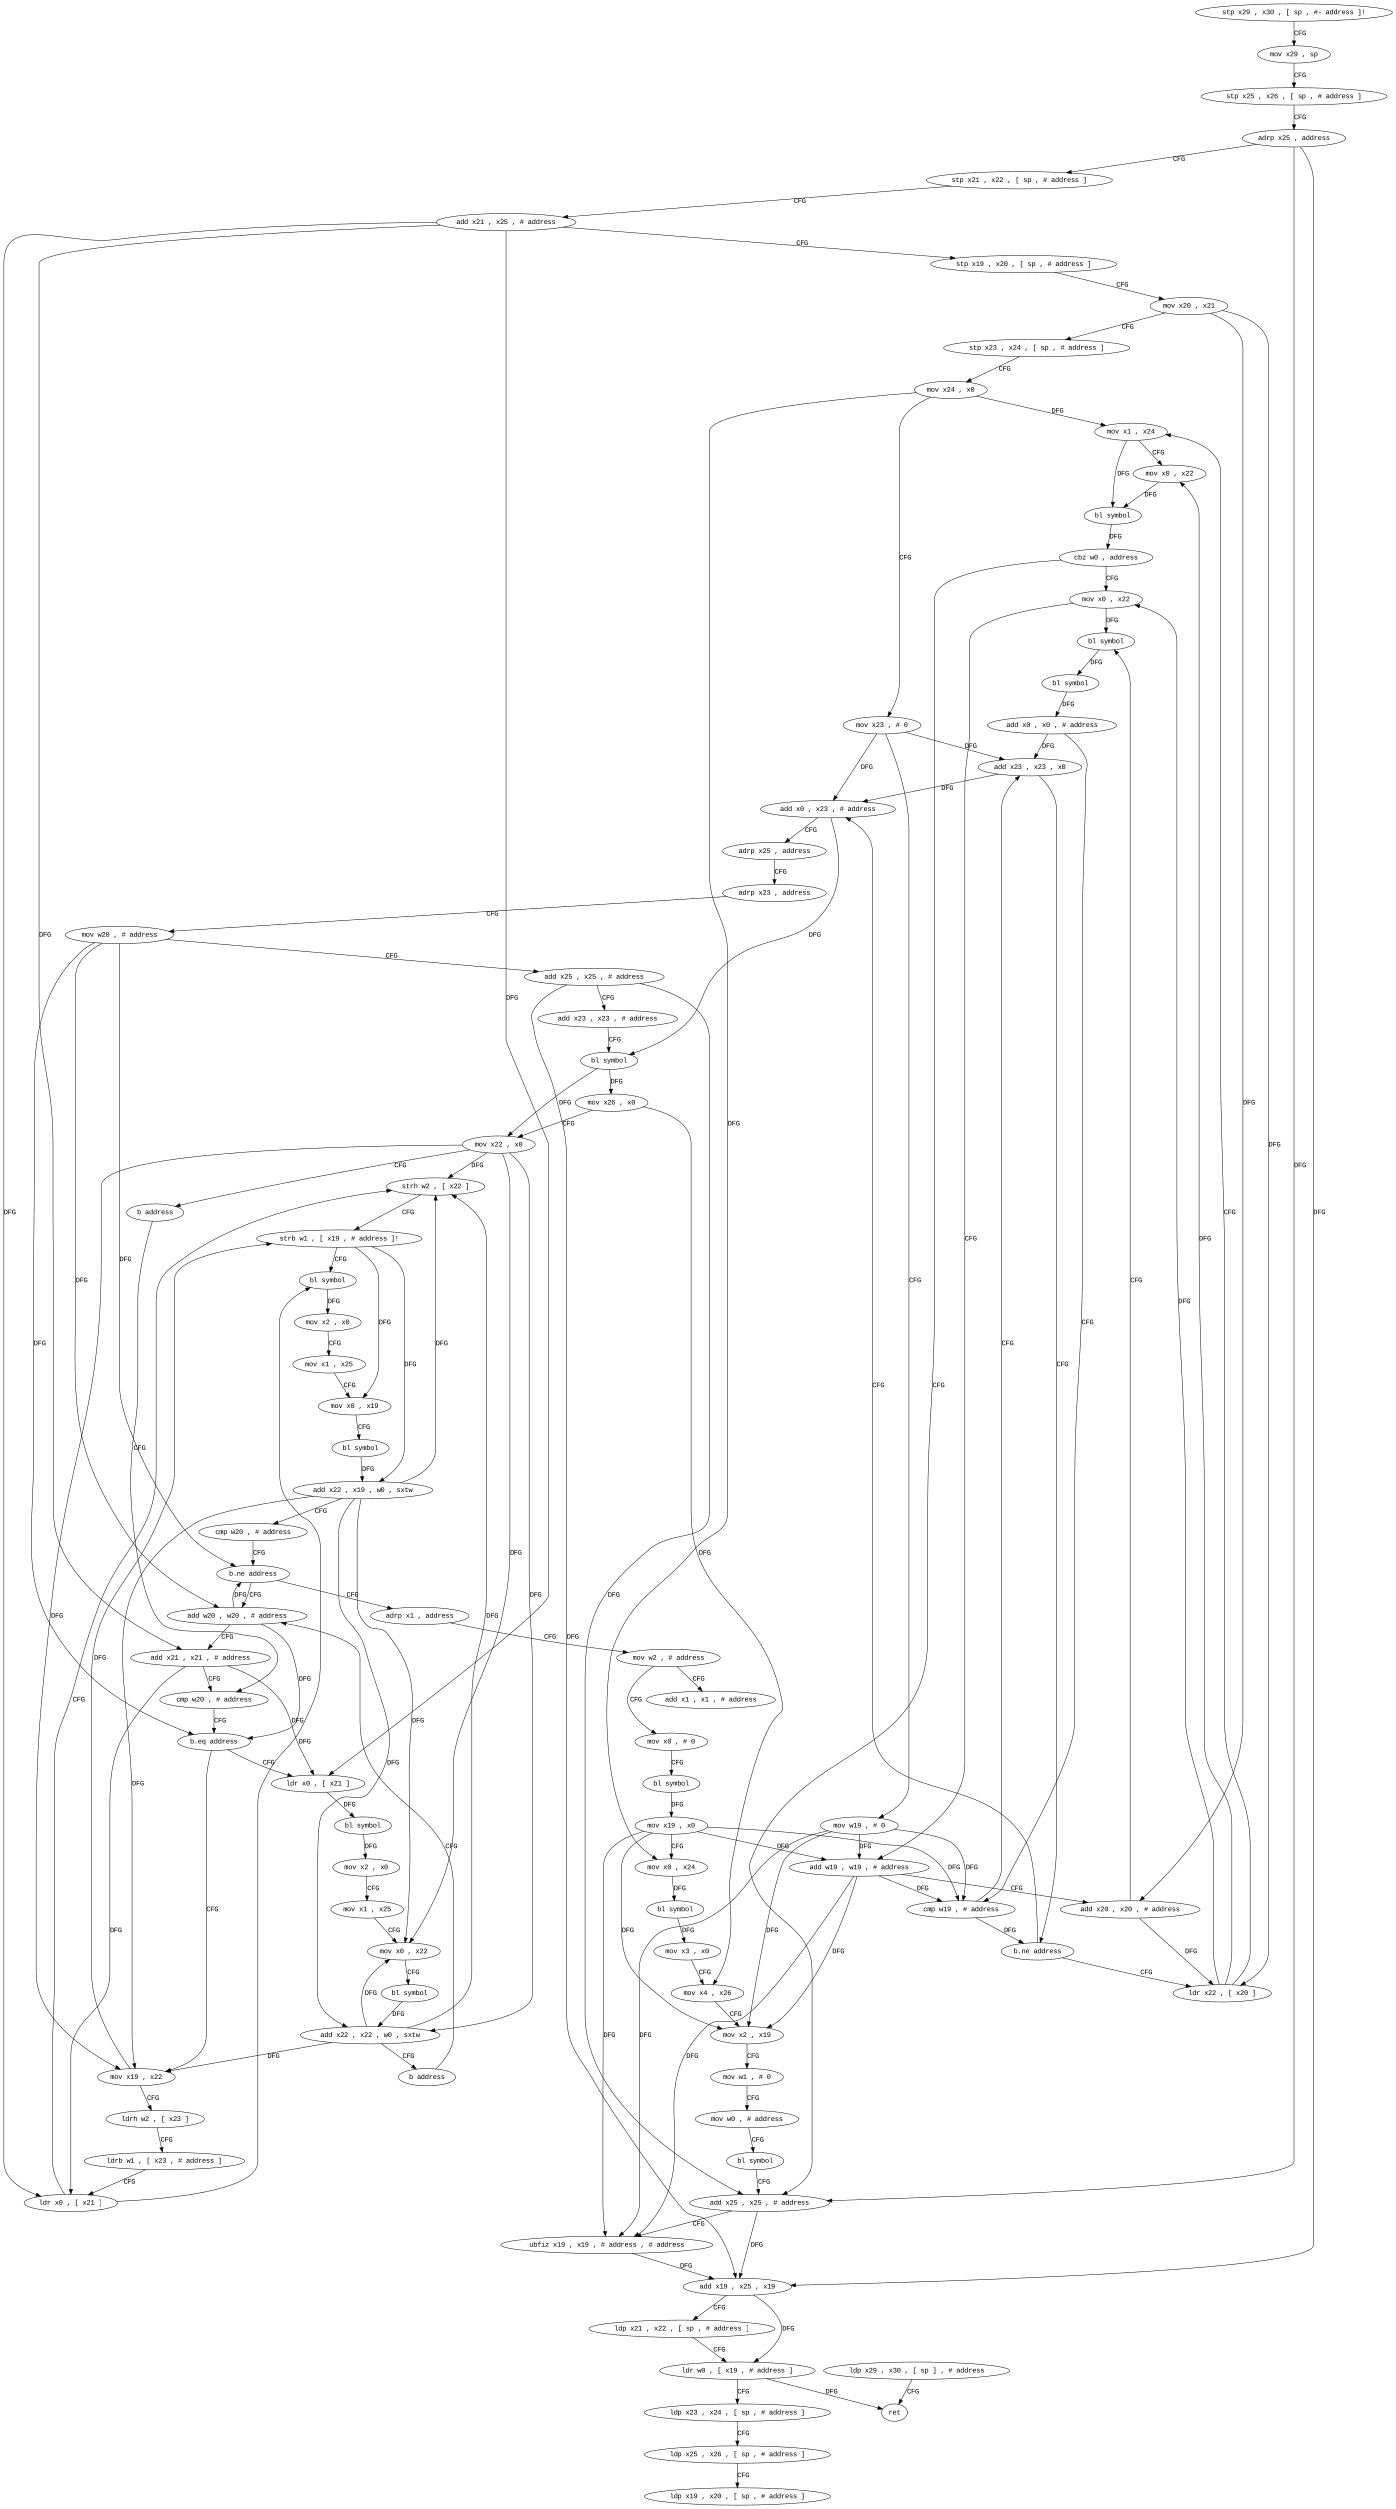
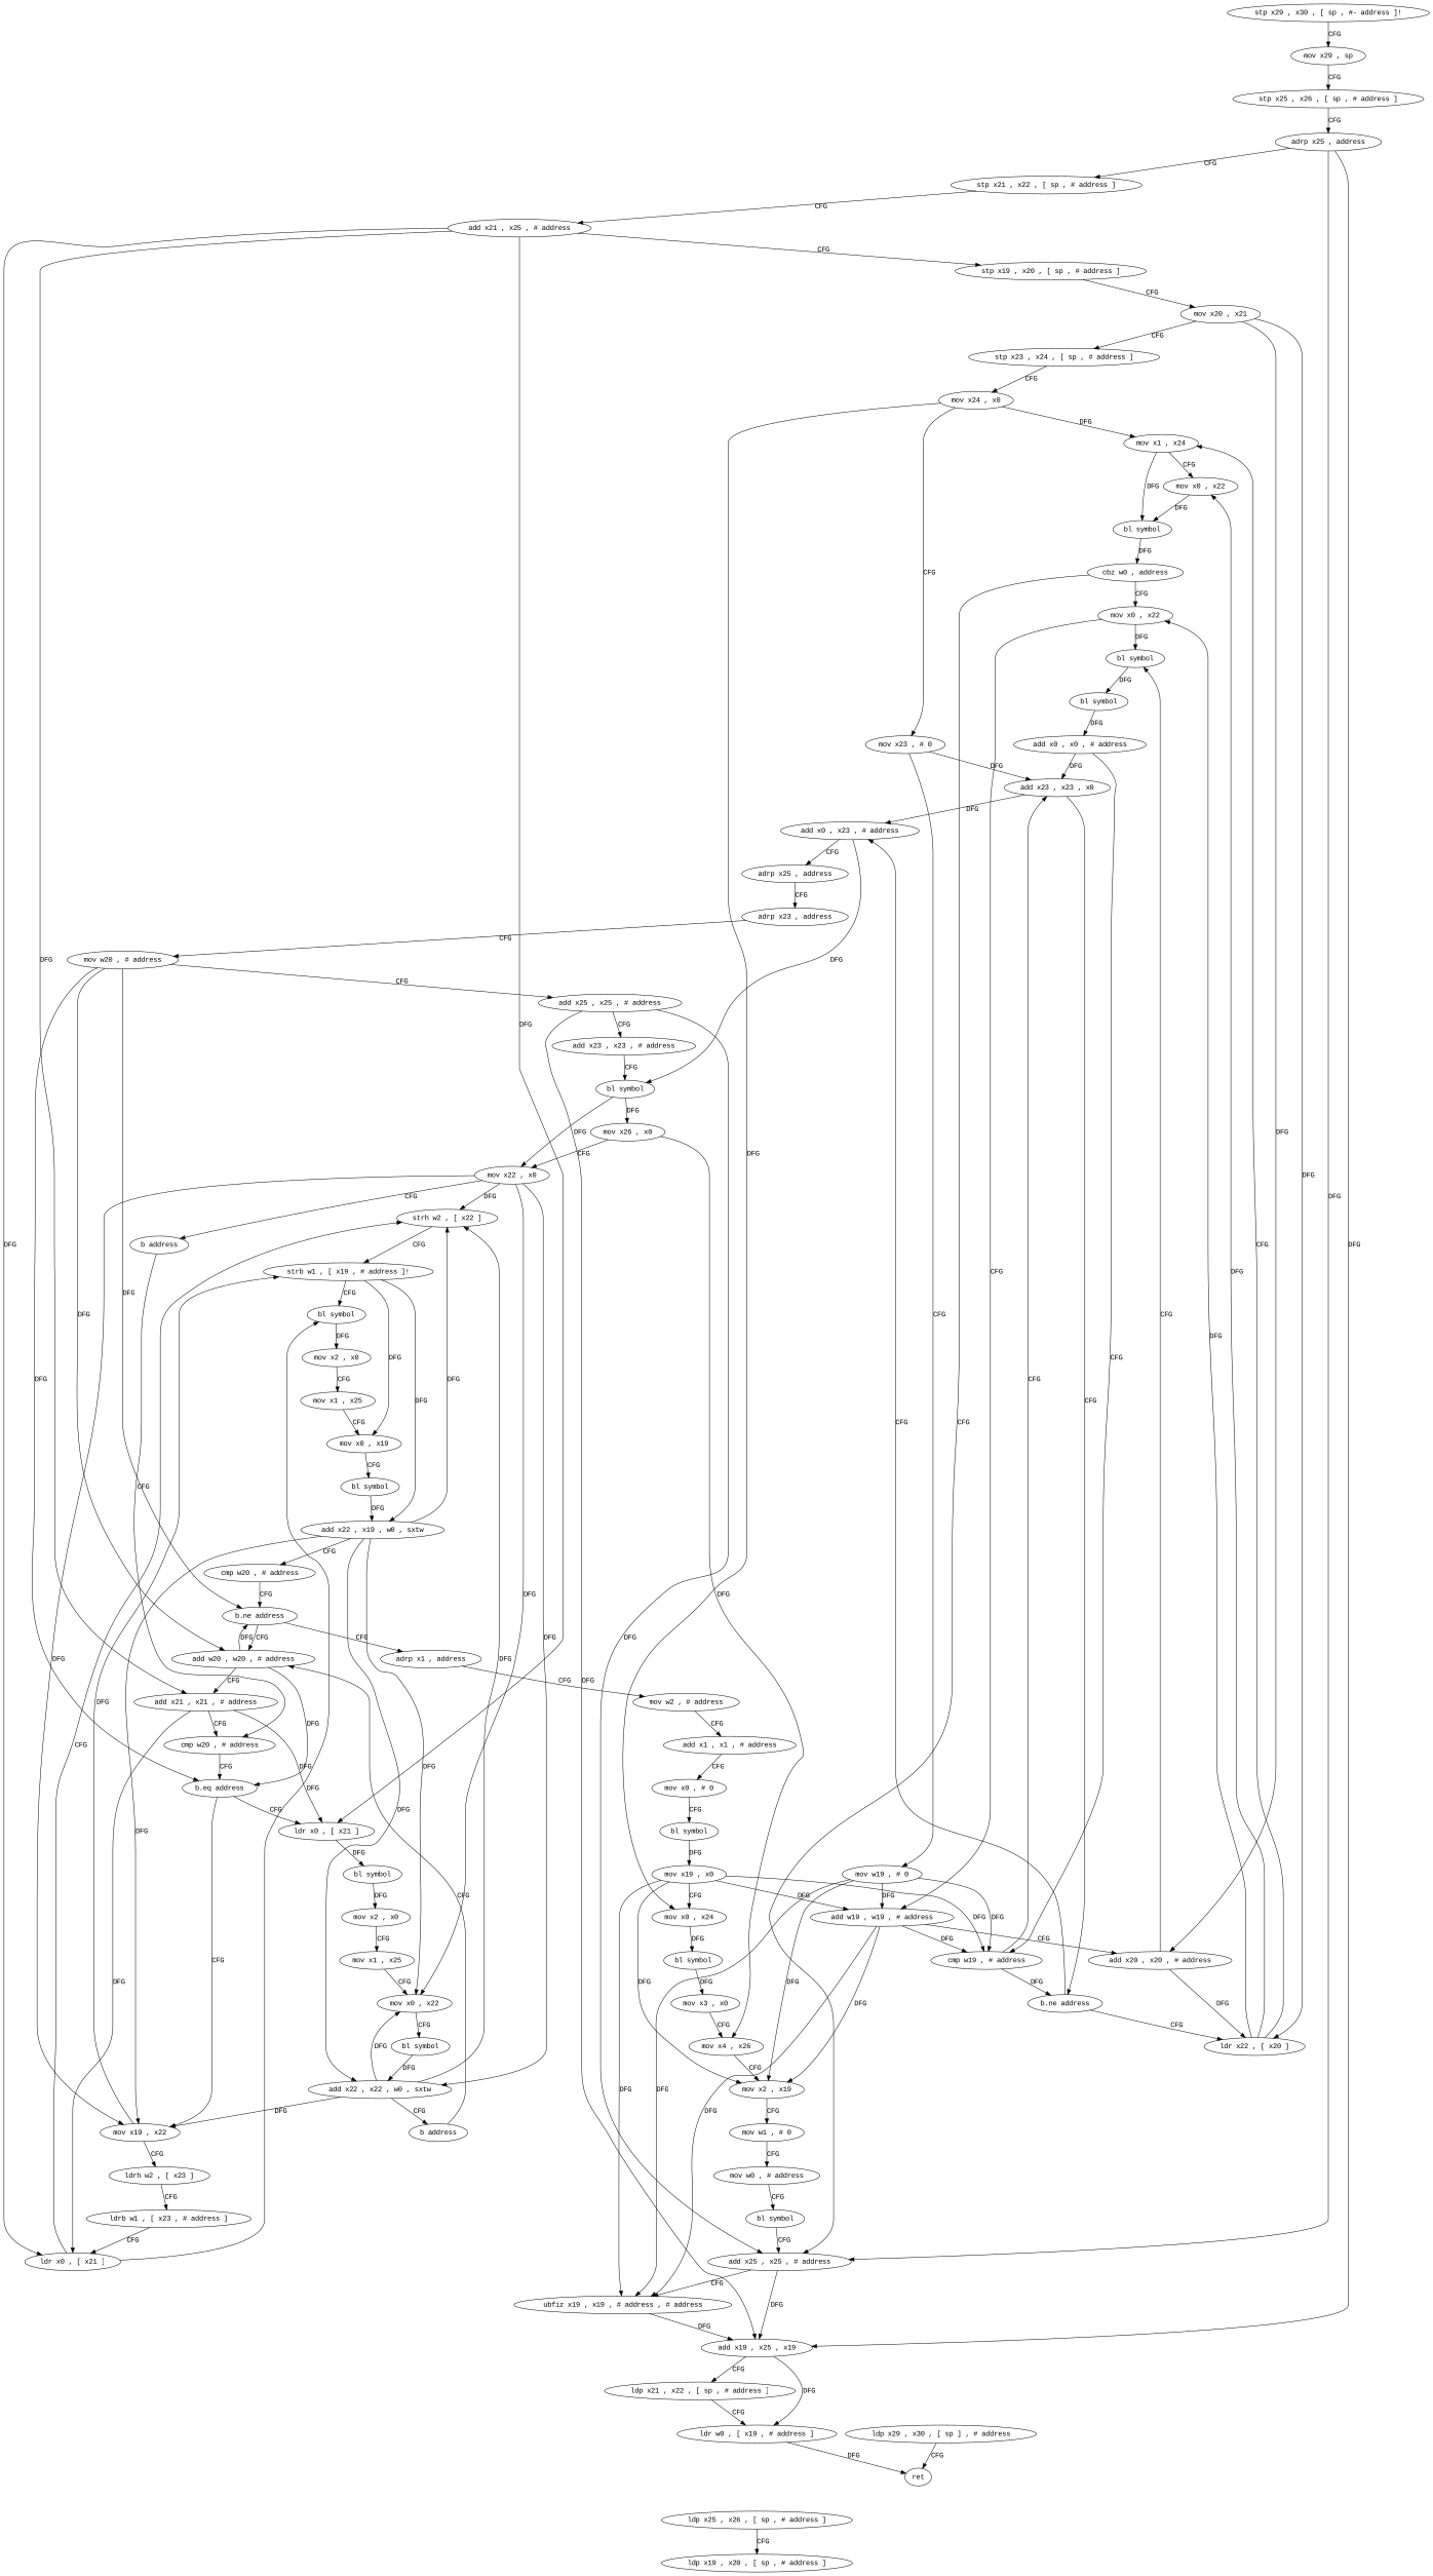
  digraph {
    fontname="Liberation Mono"
    node [fontname="Liberation Mono"]
    edge [fontname="Liberation Mono"]
    n1 [label="stp x29 , x30 , [ sp , #- address ]!"]
    n2 [label="mov x29 , sp"]
    n3 [label="stp x25 , x26 , [ sp , # address ]"]
    n4 [label="adrp x25 , address"]
    n5 [label="stp x21 , x22 , [ sp , # address ]"]
    n6 [label="add x25 , x25 , # address"]
    n7 [label="add x19 , x25 , x19"]
    n8 [label="add x21 , x25 , # address"]
    n9 [label="ubfiz x19 , x19 , # address , # address"]
    n10 [label="ldp x21 , x22 , [ sp , # address ]"]
    n11 [label="ldr w0 , [ x19 , # address ]"]
    n12 [label="stp x19 , x20 , [ sp , # address ]"]
    n13 [label="ldr x0 , [ x21 ]"]
    n14 [label="ldr x0 , [ x21 ]"]
    n15 [label="add x21 , x21 , # address"]
    n16 [label="mov x20 , x21"]
    n17 [label="bl symbol"]
    n18 [label="strh w2 , [ x22 ]"]
    n19 [label="bl symbol"]
    n20 [label="cmp w20 , # address"]
    n21 [label="stp x23 , x24 , [ sp , # address ]"]
    n22 [label="ldr x22 , [ x20 ]"]
    n23 [label="add x20 , x20 , # address"]
    n24 [label="mov x24 , x0"]
    n25 [label="mov x1 , x24"]
    n26 [label="mov x0 , x22"]
    n27 [label="mov x0 , x22"]
    n28 [label="bl symbol"]
    n29 [label="mov x23 , # 0"]
    n30 [label="mov x0 , x24"]
    n31 [label="mov w19 , # 0"]
    n32 [label="add x23 , x23 , x0"]
    n33 [label="add x0 , x23 , # address"]
    n34 [label="bl symbol"]
    n35 [label="bl symbol"]
    n36 [label="add w19 , w19 , # address"]
    n37 [label="cmp w19 , # address"]
    n38 [label="mov x2 , x19"]
    n39 [label="b.ne address"]
    n40 [label="adrp x25 , address"]
    n41 [label="bl symbol"]
    n42 [label="mov w1 , # 0"]
-   n43 [label="ldp x23 , x24 , [ sp , # address ]"]
    n44 [label=ret]
    n45 [label="ldp x25 , x26 , [ sp , # address ]"]
    n46 [label="ldp x19 , x20 , [ sp , # address ]"]
    n47 [label="ldp x29 , x30 , [ sp ] , # address"]
    n48 [label="bl symbol"]
    n49 [label="add x0 , x0 , # address"]
    n50 [label="adrp x23 , address"]
    n51 [label="mov x26 , x0"]
    n52 [label="mov x22 , x0"]
    n53 [label="cbz w0 , address"]
    n54 [label="mov w20 , # address"]
    n55 [label="add x25 , x25 , # address"]
    n56 [label="b.eq address"]
    n57 [label="add w20 , w20 , # address"]
    n58 [label="b.ne address"]
    n59 [label="add x23 , x23 , # address"]
    n60 [label="mov x19 , x22"]
    n61 [label="adrp x1 , address"]
    n62 [label="mov x4 , x26"]
    n63 [label="b address"]
    n64 [label="mov x0 , x22"]
    n65 [label="add x22 , x22 , w0 , sxtw"]
    n66 [label="ldrh w2 , [ x23 ]"]
    n67 [label="strb w1 , [ x19 , # address ]!"]
    n68 [label="bl symbol"]
    n69 [label="b address"]
    n70 [label="mov x2 , x0"]
    n71 [label="ldrb w1 , [ x23 , # address ]"]
    n72 [label="mov x0 , x19"]
    n73 [label="add x22 , x19 , w0 , sxtw"]
    n74 [label="mov x1 , x25"]
    n75 [label="mov x2 , x0"]
    n76 [label="bl symbol"]
    n77 [label="cmp w20 , # address"]
    n78 [label="mov x1 , x25"]
    n79 [label="mov w2 , # address"]
    n80 [label="add x1 , x1 , # address"]
    n81 [label="mov x0 , # 0"]
    n82 [label="bl symbol"]
    n83 [label="mov x19 , x0"]
    n84 [label="mov x3 , x0"]
    n85 [label="mov w0 , # address"]
    n86 [label="bl symbol"]
    n1 -> n2 [label=CFG]
    n2 -> n3 [label=CFG]
    n3 -> n4 [label=CFG]
    n4 -> n5 [label=CFG]
    n4 -> n6 [label=DFG]
    n4 -> n7 [label=DFG]
    n5 -> n8 [label=CFG]
    n6 -> n7 [label=DFG]
    n6 -> n9 [label=CFG]
    n7 -> n10 [label=CFG]
    n7 -> n11 [label=DFG]
    n8 -> n12 [label=CFG]
    n8 -> n13 [label=DFG]
    n8 -> n14 [label=DFG]
    n8 -> n15 [label=DFG]
    n9 -> n7 [label=DFG]
    n10 -> n11 [label=CFG]
-   n11 -> n43 [label=CFG]
    n11 -> n44 [label=DFG]
    n12 -> n16 [label=CFG]
    n13 -> n17 [label=DFG]
    n14 -> n18 [label=CFG]
    n14 -> n19 [label=DFG]
    n15 -> n13 [label=DFG]
    n15 -> n14 [label=DFG]
    n15 -> n20 [label=CFG]
    n16 -> n21 [label=CFG]
    n16 -> n22 [label=DFG]
    n16 -> n23 [label=DFG]
    n17 -> n70 [label=DFG]
    n18 -> n67 [label=CFG]
    n19 -> n75 [label=DFG]
    n20 -> n56 [label=CFG]
    n21 -> n24 [label=CFG]
    n22 -> n25 [label=CFG]
    n22 -> n26 [label=DFG]
    n22 -> n27 [label=DFG]
    n23 -> n22 [label=DFG]
    n23 -> n28 [label=CFG]
    n24 -> n25 [label=DFG]
    n24 -> n29 [label=CFG]
    n24 -> n30 [label=DFG]
    n25 -> n27 [label=CFG]
    n25 -> n34 [label=DFG]
    n26 -> n28 [label=DFG]
    n26 -> n36 [label=CFG]
    n27 -> n34 [label=DFG]
    n28 -> n48 [label=DFG]
    n29 -> n31 [label=CFG]
    n29 -> n32 [label=DFG]
-   n29 -> n33 [label=DFG]
    n30 -> n35 [label=DFG]
    n31 -> n9 [label=DFG]
    n31 -> n36 [label=DFG]
    n31 -> n37 [label=DFG]
    n31 -> n38 [label=DFG]
    n32 -> n33 [label=DFG]
    n32 -> n39 [label=CFG]
    n33 -> n40 [label=CFG]
    n33 -> n41 [label=DFG]
    n34 -> n53 [label=DFG]
    n35 -> n84 [label=DFG]
    n36 -> n9 [label=DFG]
    n36 -> n23 [label=CFG]
    n36 -> n37 [label=DFG]
    n36 -> n38 [label=DFG]
    n37 -> n32 [label=CFG]
    n37 -> n39 [label=DFG]
    n38 -> n42 [label=CFG]
    n39 -> n22 [label=CFG]
    n39 -> n33 [label=CFG]
    n40 -> n50 [label=CFG]
    n41 -> n51 [label=DFG]
    n41 -> n52 [label=DFG]
    n42 -> n85 [label=CFG]
-   n43 -> n45 [label=CFG]
    n45 -> n46 [label=CFG]
    n47 -> n44 [label=CFG]
    n48 -> n49 [label=DFG]
    n49 -> n32 [label=DFG]
    n49 -> n37 [label=CFG]
    n50 -> n54 [label=CFG]
    n51 -> n52 [label=CFG]
    n51 -> n62 [label=DFG]
    n52 -> n18 [label=DFG]
    n52 -> n60 [label=DFG]
    n52 -> n63 [label=CFG]
    n52 -> n64 [label=DFG]
    n52 -> n65 [label=DFG]
    n53 -> n6 [label=CFG]
    n53 -> n26 [label=CFG]
    n54 -> n55 [label=CFG]
    n54 -> n56 [label=DFG]
    n54 -> n57 [label=DFG]
    n54 -> n58 [label=DFG]
    n55 -> n6 [label=DFG]
    n55 -> n7 [label=DFG]
    n55 -> n59 [label=CFG]
    n56 -> n13 [label=CFG]
    n56 -> n60 [label=CFG]
    n57 -> n15 [label=CFG]
    n57 -> n56 [label=DFG]
    n57 -> n58 [label=DFG]
    n58 -> n57 [label=CFG]
    n58 -> n61 [label=CFG]
    n59 -> n41 [label=CFG]
    n60 -> n66 [label=CFG]
    n60 -> n67 [label=DFG]
    n61 -> n79 [label=CFG]
    n62 -> n38 [label=CFG]
    n63 -> n20 [label=CFG]
    n64 -> n68 [label=CFG]
    n65 -> n18 [label=DFG]
    n65 -> n60 [label=DFG]
    n65 -> n64 [label=DFG]
    n65 -> n69 [label=CFG]
    n66 -> n71 [label=CFG]
    n67 -> n19 [label=CFG]
    n67 -> n72 [label=DFG]
    n67 -> n73 [label=DFG]
    n68 -> n65 [label=DFG]
    n69 -> n57 [label=CFG]
    n70 -> n74 [label=CFG]
    n71 -> n14 [label=CFG]
    n72 -> n76 [label=CFG]
    n73 -> n18 [label=DFG]
    n73 -> n60 [label=DFG]
    n73 -> n64 [label=DFG]
    n73 -> n65 [label=DFG]
    n73 -> n77 [label=CFG]
    n74 -> n64 [label=CFG]
    n75 -> n78 [label=CFG]
    n76 -> n73 [label=DFG]
    n77 -> n58 [label=CFG]
    n78 -> n72 [label=CFG]
    n79 -> n80 [label=CFG]
-   n79 -> n81 [label=CFG]
+   n80 -> n81 [label=CFG]
    n81 -> n82 [label=CFG]
    n82 -> n83 [label=DFG]
    n83 -> n9 [label=DFG]
    n83 -> n30 [label=CFG]
    n83 -> n36 [label=DFG]
    n83 -> n37 [label=DFG]
    n83 -> n38 [label=DFG]
    n84 -> n62 [label=CFG]
    n85 -> n86 [label=CFG]
    n86 -> n6 [label=CFG]
  }
